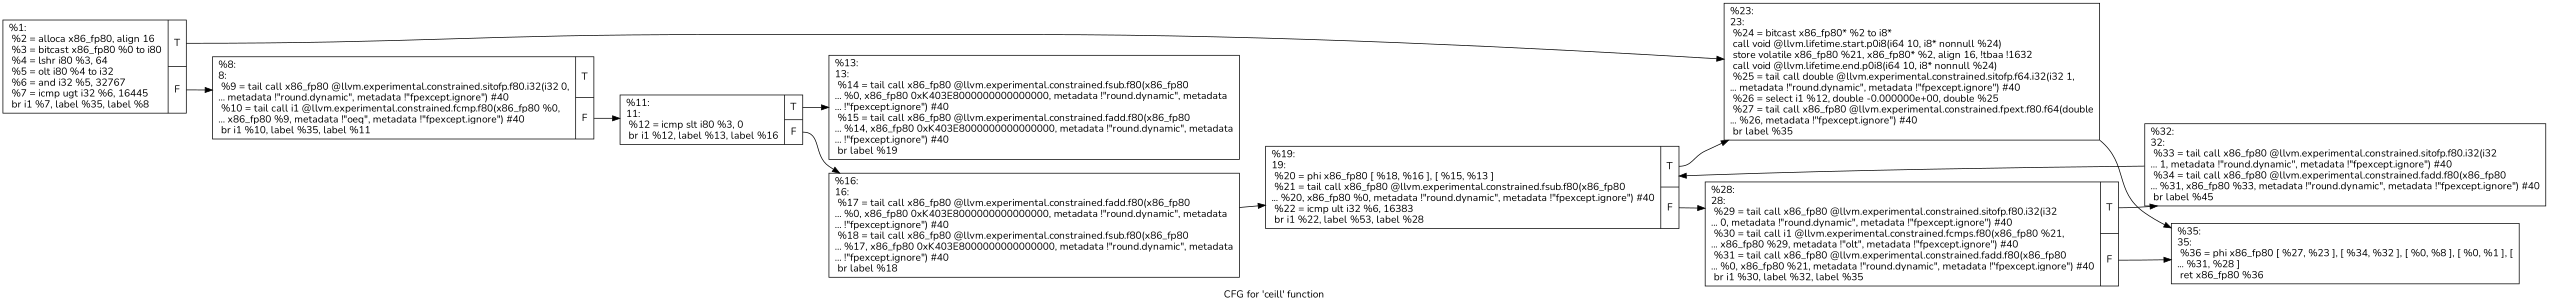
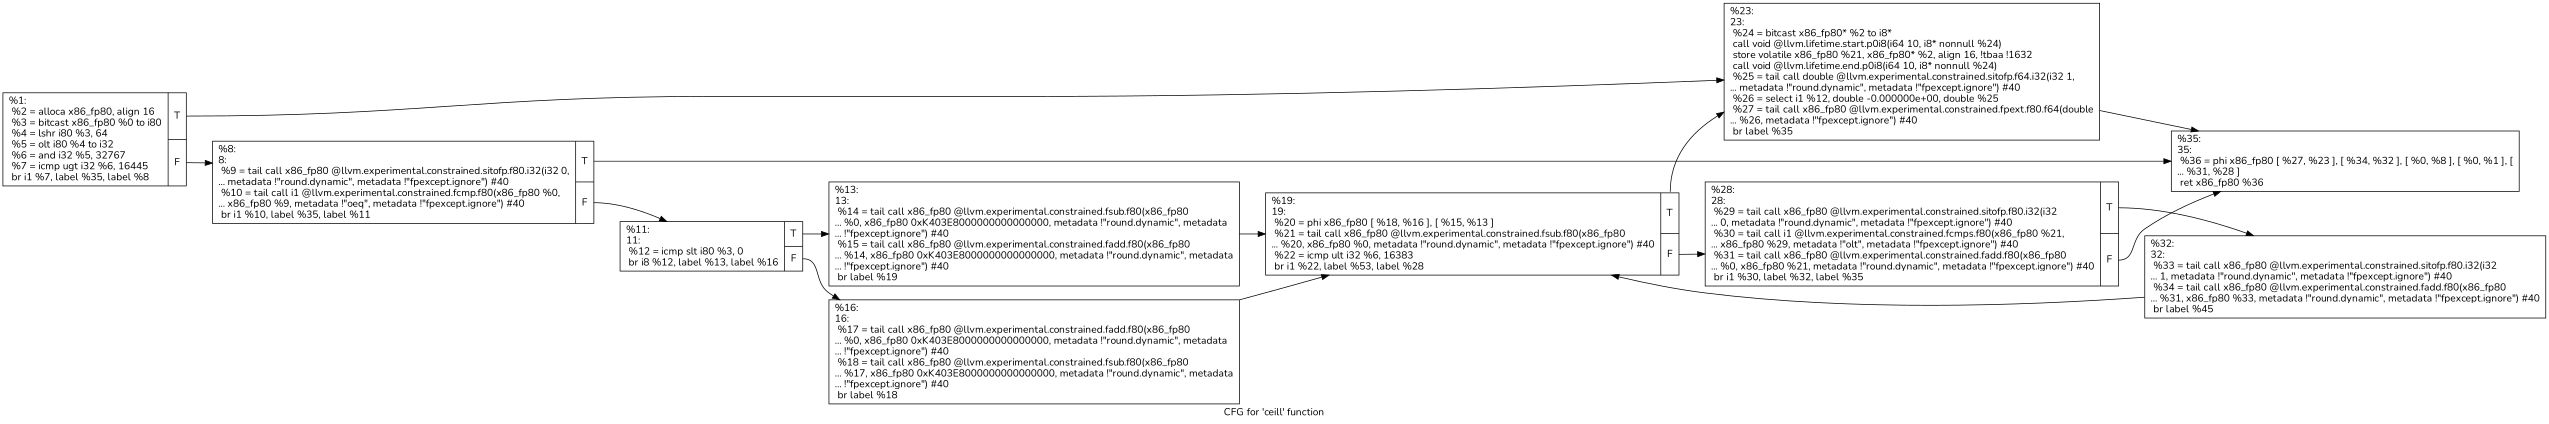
  digraph {
    fontname=Nunito
    label="CFG for 'ceill' function"
    rankdir=LR
    node [fontname=Nunito shape=record]
    edge [fontname=Nunito tailport=s0]
    n1 [label="{%1:\l  %2 = alloca x86_fp80, align 16\l  %3 = bitcast x86_fp80 %0 to i80\l  %4 = lshr i80 %3, 64\l  %5 = olt i80 %4 to i32\l  %6 = and i32 %5, 32767\l  %7 = icmp ugt i32 %6, 16445\l  br i1 %7, label %35, label %8\l|{<s0>T|<s1>F}}"]
    n2 [label="{%8:\l8:                                                \l  %9 = tail call x86_fp80 @llvm.experimental.constrained.sitofp.f80.i32(i32 0,\l... metadata !\"round.dynamic\", metadata !\"fpexcept.ignore\") #40\l  %10 = tail call i1 @llvm.experimental.constrained.fcmp.f80(x86_fp80 %0,\l... x86_fp80 %9, metadata !\"oeq\", metadata !\"fpexcept.ignore\") #40\l  br i1 %10, label %35, label %11\l|{<s0>T|<s1>F}}"]
    n3 [label="{%23:\l23:                                               \l  %24 = bitcast x86_fp80* %2 to i8*\l  call void @llvm.lifetime.start.p0i8(i64 10, i8* nonnull %24)\l  store volatile x86_fp80 %21, x86_fp80* %2, align 16, !tbaa !1632\l  call void @llvm.lifetime.end.p0i8(i64 10, i8* nonnull %24)\l  %25 = tail call double @llvm.experimental.constrained.sitofp.f64.i32(i32 1,\l... metadata !\"round.dynamic\", metadata !\"fpexcept.ignore\") #40\l  %26 = select i1 %12, double -0.000000e+00, double %25\l  %27 = tail call x86_fp80 @llvm.experimental.constrained.fpext.f80.f64(double\l... %26, metadata !\"fpexcept.ignore\") #40\l  br label %35\l}"]
    n4 [label="{%35:\l35:                                               \l  %36 = phi x86_fp80 [ %27, %23 ], [ %34, %32 ], [ %0, %8 ], [ %0, %1 ], [\l... %31, %28 ]\l  ret x86_fp80 %36\l}"]
-   n5 [label="{%11:\l11:                                               \l  %12 = icmp slt i80 %3, 0\l  br i1 %12, label %13, label %16\l|{<s0>T|<s1>F}}"]
+   n5 [label="{%11:\l11:                                               \l  %12 = icmp slt i80 %3, 0\l  br i8 %12, label %13, label %16\l|{<s0>T|<s1>F}}"]
    n6 [label="{%13:\l13:                                               \l  %14 = tail call x86_fp80 @llvm.experimental.constrained.fsub.f80(x86_fp80\l... %0, x86_fp80 0xK403E8000000000000000, metadata !\"round.dynamic\", metadata\l... !\"fpexcept.ignore\") #40\l  %15 = tail call x86_fp80 @llvm.experimental.constrained.fadd.f80(x86_fp80\l... %14, x86_fp80 0xK403E8000000000000000, metadata !\"round.dynamic\", metadata\l... !\"fpexcept.ignore\") #40\l  br label %19\l}"]
    n7 [label="{%16:\l16:                                               \l  %17 = tail call x86_fp80 @llvm.experimental.constrained.fadd.f80(x86_fp80\l... %0, x86_fp80 0xK403E8000000000000000, metadata !\"round.dynamic\", metadata\l... !\"fpexcept.ignore\") #40\l  %18 = tail call x86_fp80 @llvm.experimental.constrained.fsub.f80(x86_fp80\l... %17, x86_fp80 0xK403E8000000000000000, metadata !\"round.dynamic\", metadata\l... !\"fpexcept.ignore\") #40\l  br label %18\l}"]
    n8 [label="{%19:\l19:                                               \l  %20 = phi x86_fp80 [ %18, %16 ], [ %15, %13 ]\l  %21 = tail call x86_fp80 @llvm.experimental.constrained.fsub.f80(x86_fp80\l... %20, x86_fp80 %0, metadata !\"round.dynamic\", metadata !\"fpexcept.ignore\") #40\l  %22 = icmp ult i32 %6, 16383\l  br i1 %22, label %53, label %28\l|{<s0>T|<s1>F}}"]
    n9 [label="{%28:\l28:                                               \l  %29 = tail call x86_fp80 @llvm.experimental.constrained.sitofp.f80.i32(i32\l... 0, metadata !\"round.dynamic\", metadata !\"fpexcept.ignore\") #40\l  %30 = tail call i1 @llvm.experimental.constrained.fcmps.f80(x86_fp80 %21,\l... x86_fp80 %29, metadata !\"olt\", metadata !\"fpexcept.ignore\") #40\l  %31 = tail call x86_fp80 @llvm.experimental.constrained.fadd.f80(x86_fp80\l... %0, x86_fp80 %21, metadata !\"round.dynamic\", metadata !\"fpexcept.ignore\") #40\l  br i1 %30, label %32, label %35\l|{<s0>T|<s1>F}}"]
    n10 [label="{%32:\l32:                                               \l  %33 = tail call x86_fp80 @llvm.experimental.constrained.sitofp.f80.i32(i32\l... 1, metadata !\"round.dynamic\", metadata !\"fpexcept.ignore\") #40\l  %34 = tail call x86_fp80 @llvm.experimental.constrained.fadd.f80(x86_fp80\l... %31, x86_fp80 %33, metadata !\"round.dynamic\", metadata !\"fpexcept.ignore\") #40\l  br label %45\l}"]
    n1 -> n2 [tailport=s1]
    n1 -> n3
+   n2 -> n4
    n2 -> n5 [tailport=s1]
    n3 -> n4
    n5 -> n6
    n5 -> n7 [tailport=s1]
+   n6 -> n8
    n7 -> n8
    n8 -> n3
    n8 -> n9 [tailport=s1]
    n9 -> n4 [tailport=s1]
    n9 -> n10
    n10 -> n8
  }
